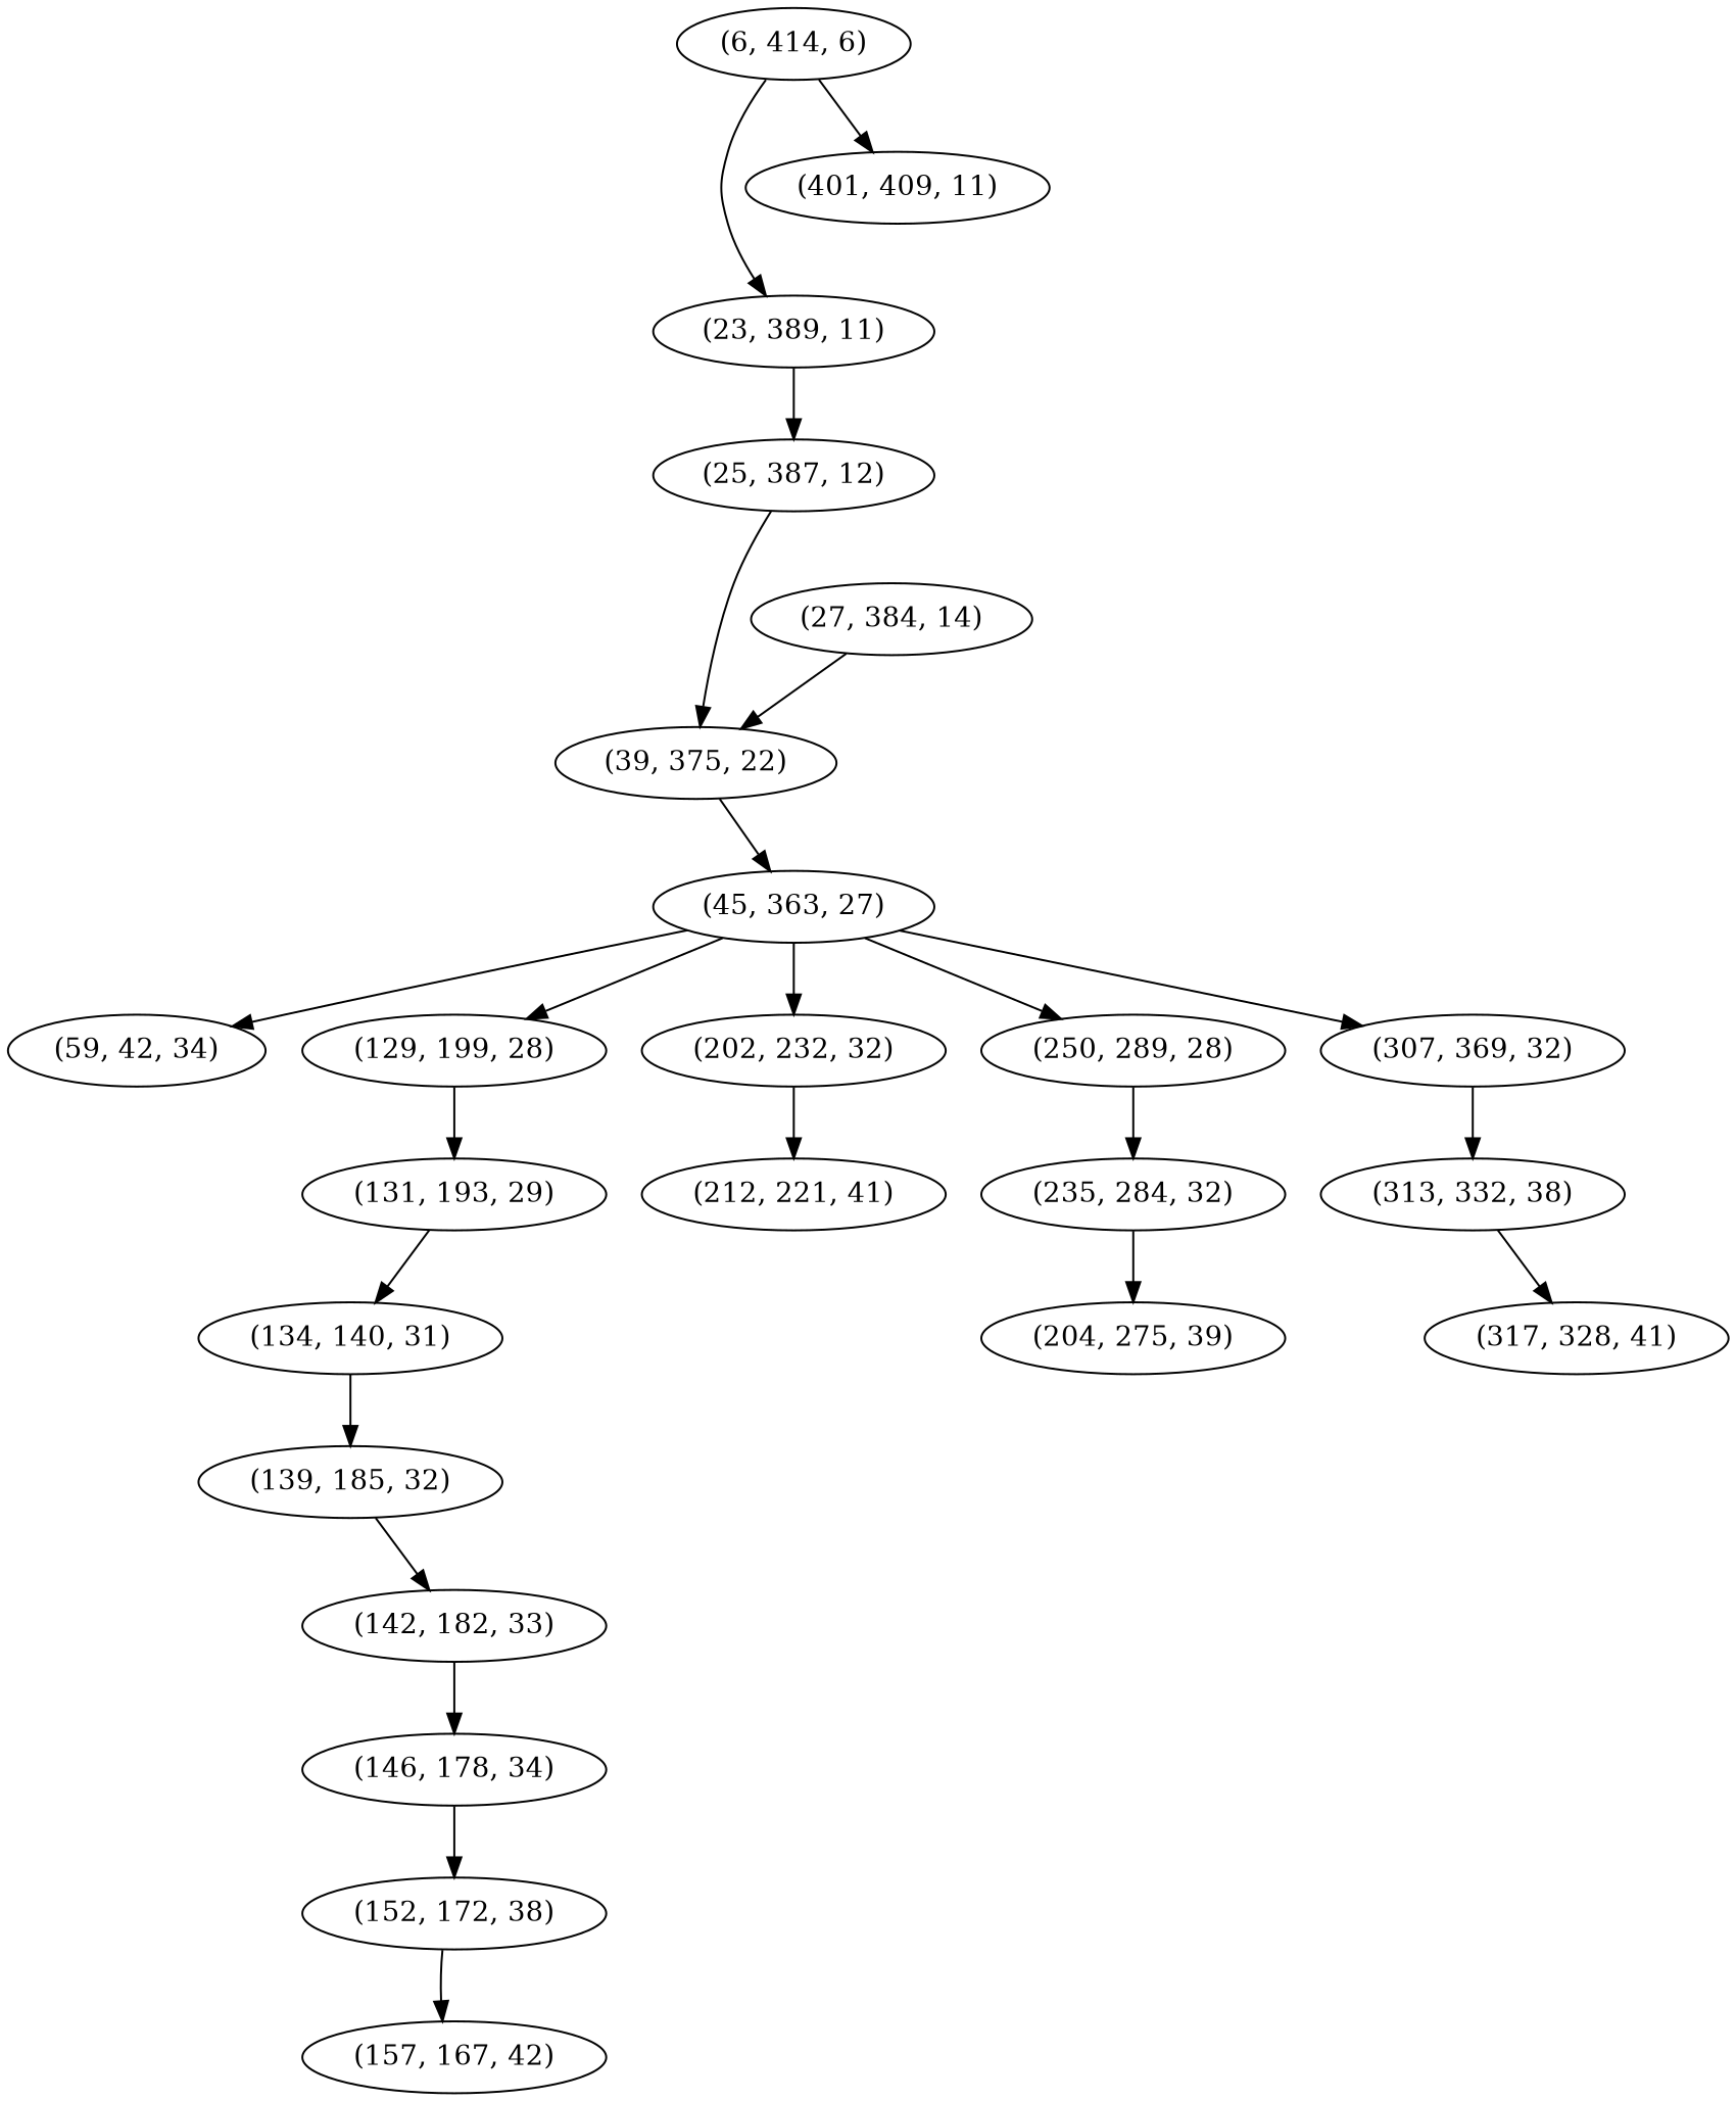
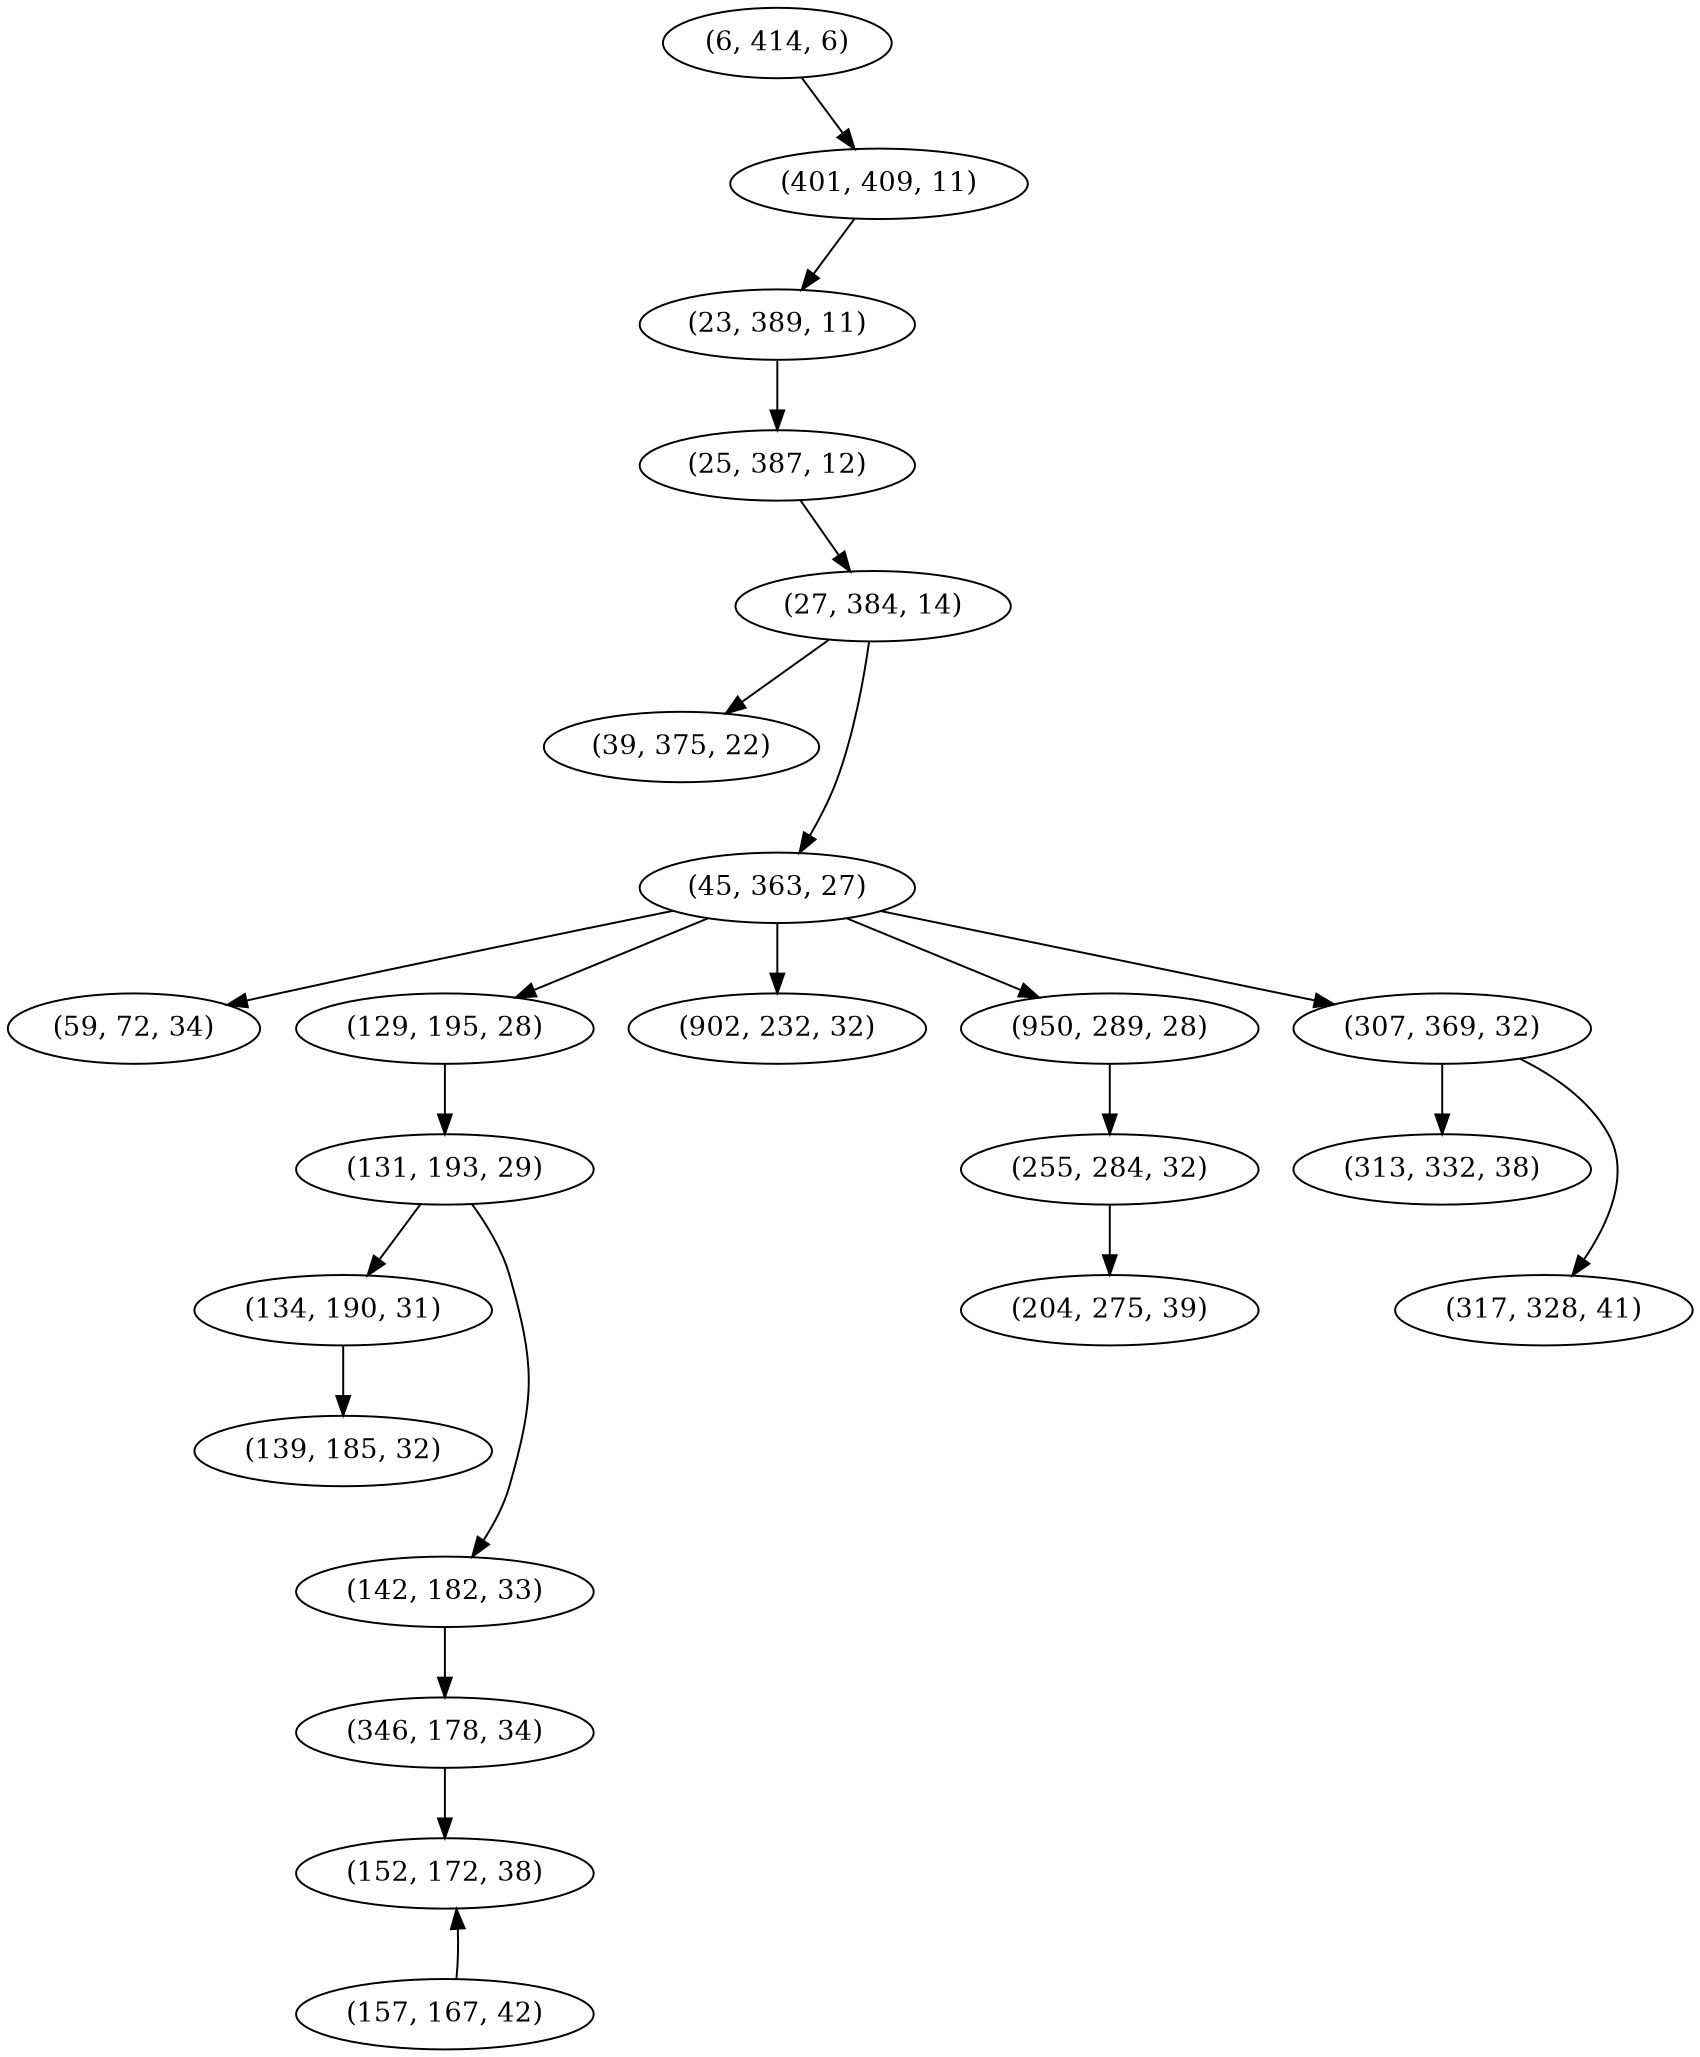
  digraph {
    "(6, 414, 6)"
    "(23, 389, 11)"
    "(401, 409, 11)"
    "(25, 387, 12)"
    "(27, 384, 14)"
    n6 [label="(39, 375, 22)"]
    "(45, 363, 27)"
-   "(59, 72, 34)" [label="(59, 42, 34)"]
-   "(129, 195, 28)" [label="(129, 199, 28)"]
-   "(202, 232, 32)"
-   "(250, 289, 28)"
+   "(59, 72, 34)"
+   "(129, 195, 28)"
+   "(202, 232, 32)" [label="(902, 232, 32)"]
+   "(250, 289, 28)" [label="(950, 289, 28)"]
    n12 [label="(307, 369, 32)"]
    "(131, 193, 29)"
-   "(212, 221, 41)"
-   "(255, 284, 32)" [label="(235, 284, 32)"]
+   "(255, 284, 32)"
    "(313, 332, 38)"
-   "(134, 190, 31)" [label="(134, 140, 31)"]
+   "(134, 190, 31)"
    "(139, 185, 32)"
    "(142, 182, 33)"
-   "(146, 178, 34)"
+   "(146, 178, 34)" [label="(346, 178, 34)"]
    "(152, 172, 38)"
    "(157, 167, 42)"
    n23 [label="(204, 275, 39)"]
    "(317, 328, 41)"
-   "(6, 414, 6)" -> "(23, 389, 11)"
+   "(401, 409, 11)" -> "(23, 389, 11)"
    "(6, 414, 6)" -> "(401, 409, 11)"
    "(23, 389, 11)" -> "(25, 387, 12)"
-   "(25, 387, 12)" -> n6
+   "(25, 387, 12)" -> "(27, 384, 14)"
    "(27, 384, 14)" -> n6
-   n6 -> "(45, 363, 27)"
+   "(27, 384, 14)" -> "(45, 363, 27)"
    "(45, 363, 27)" -> "(59, 72, 34)"
    "(45, 363, 27)" -> "(129, 195, 28)"
    "(45, 363, 27)" -> "(202, 232, 32)"
    "(45, 363, 27)" -> "(250, 289, 28)"
    "(45, 363, 27)" -> n12
    "(129, 195, 28)" -> "(131, 193, 29)"
-   "(202, 232, 32)" -> "(212, 221, 41)"
    "(250, 289, 28)" -> "(255, 284, 32)"
    n12 -> "(313, 332, 38)"
    "(131, 193, 29)" -> "(134, 190, 31)"
    "(255, 284, 32)" -> n23
-   "(313, 332, 38)" -> "(317, 328, 41)"
+   n12 -> "(317, 328, 41)"
    "(134, 190, 31)" -> "(139, 185, 32)"
-   "(139, 185, 32)" -> "(142, 182, 33)"
+   "(131, 193, 29)" -> "(142, 182, 33)"
    "(142, 182, 33)" -> "(146, 178, 34)"
    "(146, 178, 34)" -> "(152, 172, 38)"
-   "(152, 172, 38)" -> "(157, 167, 42)"
+   "(157, 167, 42)" -> "(152, 172, 38)"
  }
